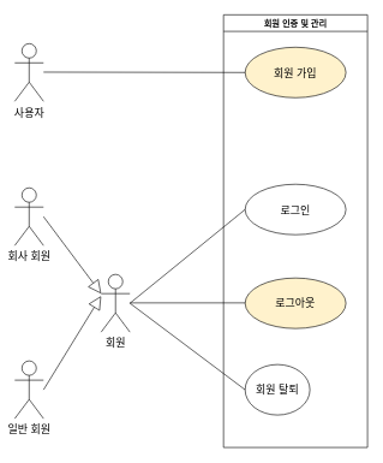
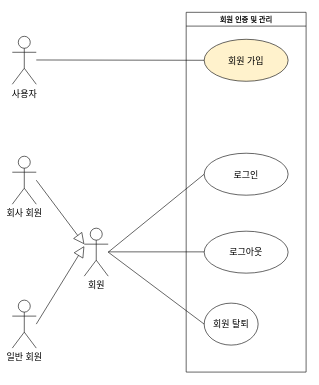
  <mxCell id="0" />
  <mxCell id="1" parent="0" />
  <mxCell id="2" value="&lt;font style=&quot;font-size: 15px;&quot;&gt;사용자&lt;/font&gt;" style="shape=umlActor;verticalLabelPosition=bottom;verticalAlign=top;html=1;" parent="1" vertex="1"><mxGeometry x="20" y="60" width="40" height="80" as="geometry" /></mxCell>
  <mxCell id="3" value="&lt;font style=&quot;font-size: 15px;&quot;&gt;회원 가입&lt;/font&gt;" style="ellipse;whiteSpace=wrap;html=1;fillColor=#fff2cc;" parent="1" vertex="1"><mxGeometry x="340" y="65" width="140" height="70" as="geometry" /></mxCell>
  <mxCell id="4" value="&lt;font style=&quot;font-size: 15px;&quot;&gt;회사 회원&lt;/font&gt;" style="shape=umlActor;verticalLabelPosition=bottom;verticalAlign=top;html=1;" parent="1" vertex="1"><mxGeometry x="20" y="260" width="40" height="80" as="geometry" /></mxCell>
  <mxCell id="5" value="&lt;font style=&quot;font-size: 15px;&quot;&gt;회원&lt;/font&gt;" style="shape=umlActor;verticalLabelPosition=bottom;verticalAlign=top;html=1;" parent="1" vertex="1"><mxGeometry x="140" y="380" width="40" height="80" as="geometry" /></mxCell>
  <mxCell id="6" value="&lt;font style=&quot;font-size: 15px;&quot;&gt;일반 회원&lt;/font&gt;" style="shape=umlActor;verticalLabelPosition=bottom;verticalAlign=top;html=1;" parent="1" vertex="1"><mxGeometry x="20" y="500" width="40" height="80" as="geometry" /></mxCell>
  <mxCell id="7" value="&lt;font style=&quot;font-size: 15px;&quot;&gt;로그인&lt;/font&gt;" style="ellipse;whiteSpace=wrap;html=1;" parent="1" vertex="1"><mxGeometry x="340" y="255" width="140" height="70" as="geometry" /></mxCell>
- <mxCell id="8" value="&lt;font style=&quot;font-size: 15px;&quot;&gt;로그아웃&lt;/font&gt;" style="ellipse;whiteSpace=wrap;html=1;fillColor=#fff2cc;" parent="1" vertex="1"><mxGeometry x="340" y="385" width="140" height="70" as="geometry" /></mxCell>
+ <mxCell id="8" value="&lt;font style=&quot;font-size: 15px;&quot;&gt;로그아웃&lt;/font&gt;" style="ellipse;whiteSpace=wrap;html=1;" parent="1" vertex="1"><mxGeometry x="340" y="385" width="140" height="70" as="geometry" /></mxCell>
  <mxCell id="9" value="&lt;font style=&quot;font-size: 15px;&quot;&gt;회원 탈퇴&lt;/font&gt;" style="ellipse;whiteSpace=wrap;html=1;" parent="1" vertex="1"><mxGeometry x="340" y="505" width="90" height="70" as="geometry" /></mxCell>
  <mxCell id="10" value="" style="endArrow=none;html=1;edgeStyle=orthogonalEdgeStyle;rounded=0;entryX=0;entryY=0.5;entryDx=0;entryDy=0;" parent="1" target="3" edge="1"><mxGeometry relative="1" as="geometry"><mxPoint x="60" y="99.5" as="sourcePoint" /><mxPoint x="220" y="99.5" as="targetPoint" /></mxGeometry></mxCell>
  <mxCell id="11" value="" style="endArrow=block;endSize=16;endFill=0;html=1;rounded=0;entryX=0;entryY=0.333;entryDx=0;entryDy=0;entryPerimeter=0;" parent="1" target="5" edge="1"><mxGeometry width="160" relative="1" as="geometry"><mxPoint x="60" y="300" as="sourcePoint" /><mxPoint x="210" y="310" as="targetPoint" /></mxGeometry></mxCell>
  <mxCell id="12" value="" style="endArrow=block;endSize=16;endFill=0;html=1;rounded=0;" parent="1" edge="1"><mxGeometry width="160" relative="1" as="geometry"><mxPoint x="60" y="540" as="sourcePoint" /><mxPoint x="140" y="410" as="targetPoint" /></mxGeometry></mxCell>
  <mxCell id="13" value="" style="endArrow=none;html=1;edgeStyle=orthogonalEdgeStyle;rounded=0;" parent="1" edge="1"><mxGeometry relative="1" as="geometry"><mxPoint x="180" y="419.5" as="sourcePoint" /><mxPoint x="340" y="419.5" as="targetPoint" /></mxGeometry></mxCell>
  <mxCell id="14" value="" style="endArrow=none;html=1;rounded=0;entryX=0;entryY=0.5;entryDx=0;entryDy=0;" parent="1" target="7" edge="1"><mxGeometry relative="1" as="geometry"><mxPoint x="180" y="420" as="sourcePoint" /><mxPoint x="360" y="370" as="targetPoint" /></mxGeometry></mxCell>
  <mxCell id="15" value="" style="endArrow=none;html=1;rounded=0;entryX=0;entryY=0.5;entryDx=0;entryDy=0;" parent="1" target="9" edge="1"><mxGeometry relative="1" as="geometry"><mxPoint x="180" y="420" as="sourcePoint" /><mxPoint x="330" y="450" as="targetPoint" /></mxGeometry></mxCell>
  <mxCell id="16" value="회원 인증 및 관리" style="swimlane;whiteSpace=wrap;html=1;" vertex="1" parent="1"><mxGeometry x="310" y="20" width="200" height="600" as="geometry" /></mxCell>
